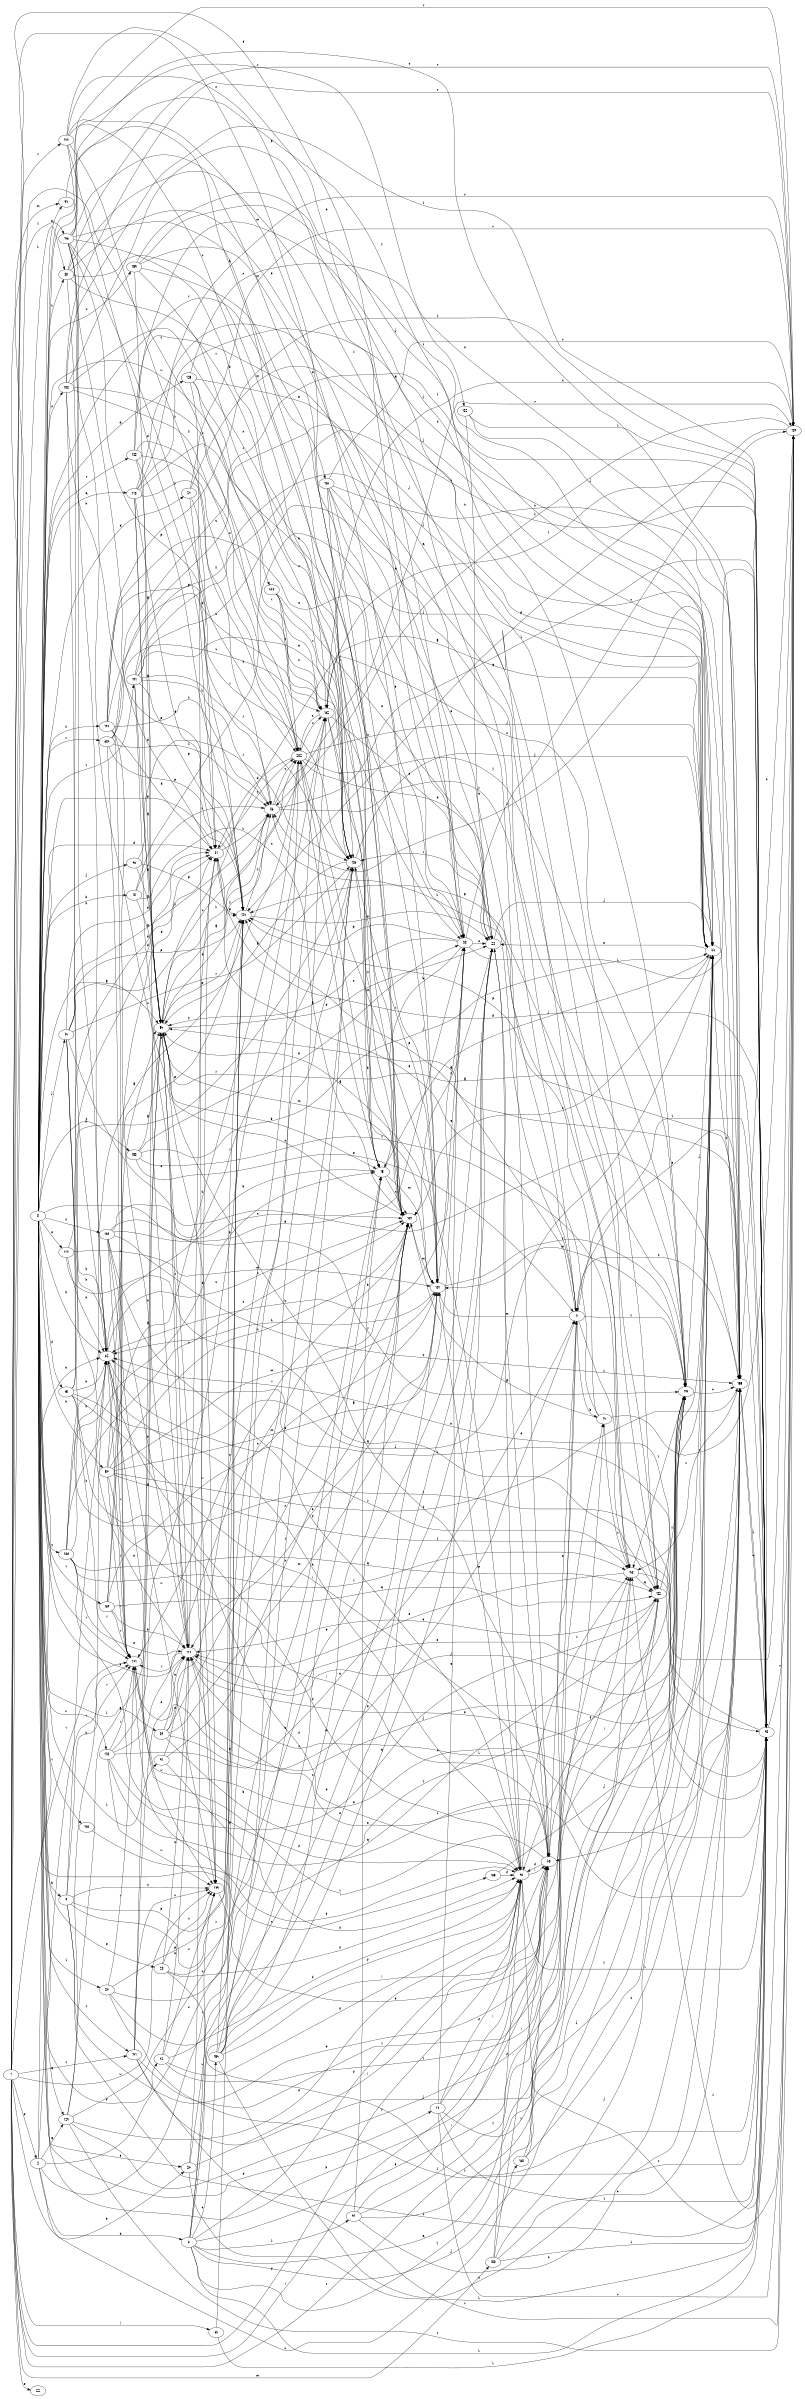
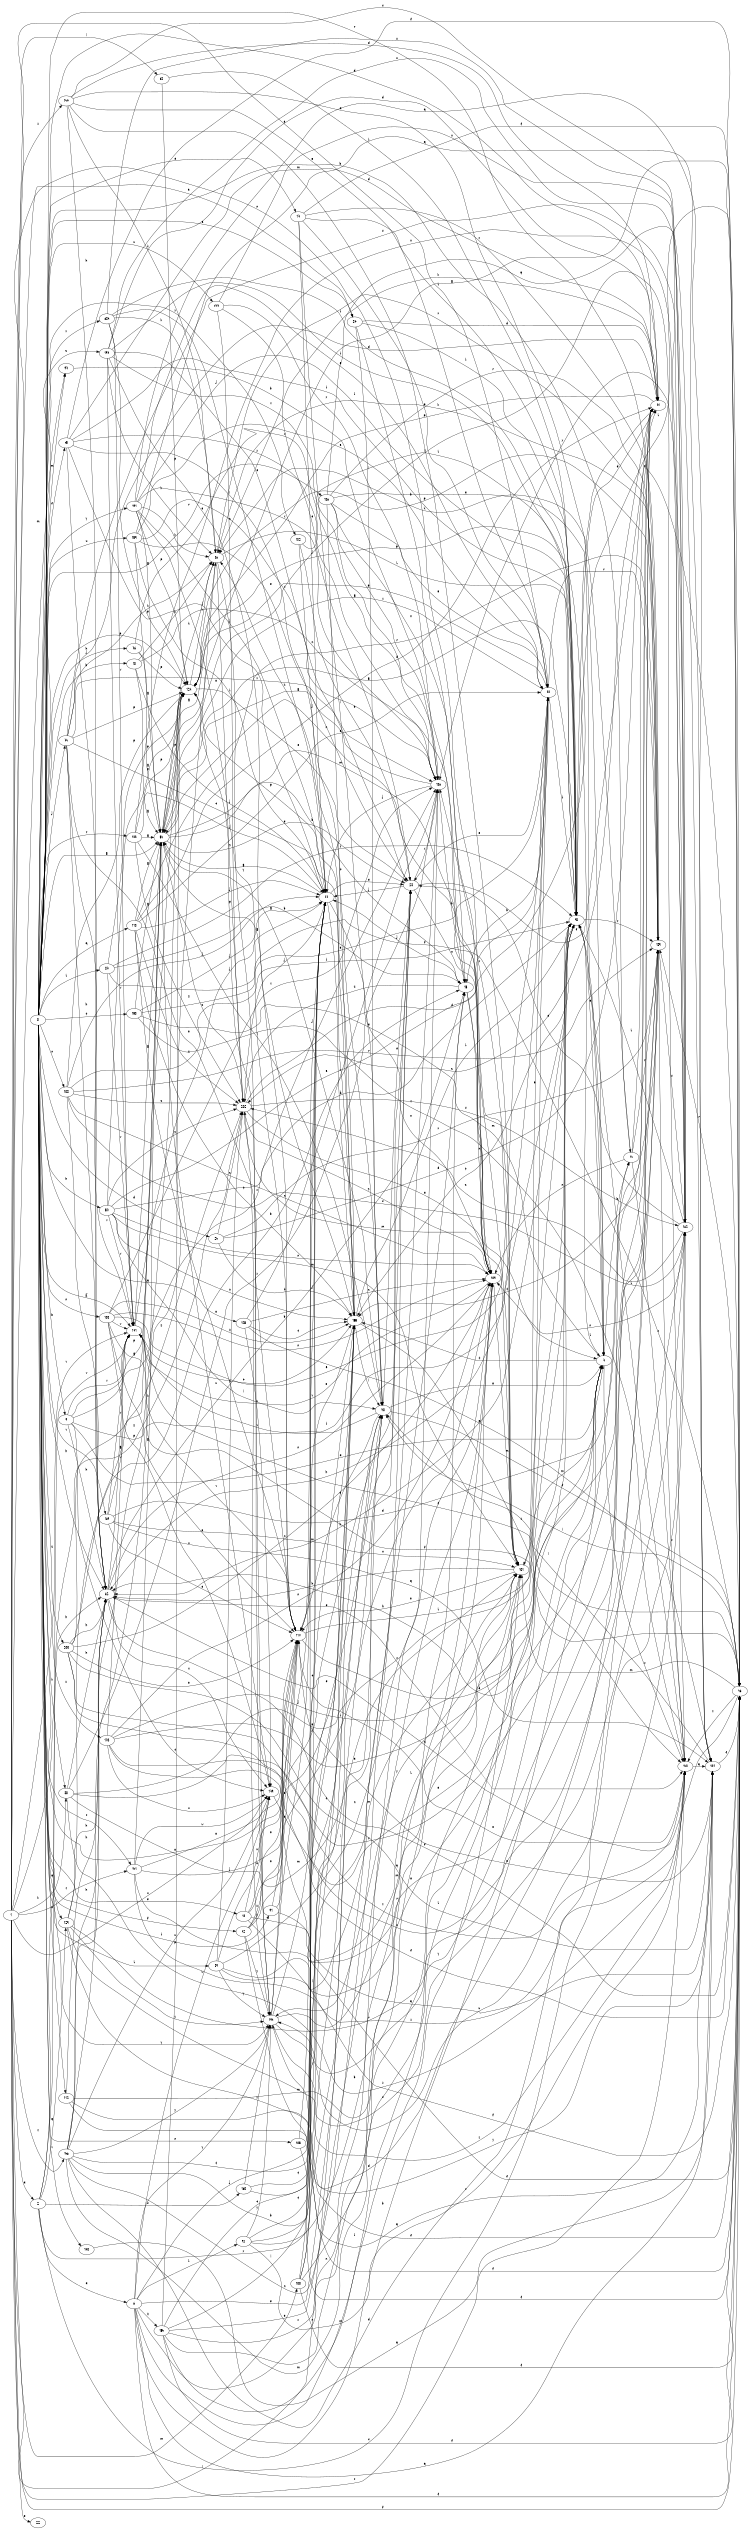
  strict digraph {
    fontname="Patrick Hand"
    rankdir=LR
    node [fontname="Patrick Hand"]
    edge [fontname="Patrick Hand"]
    0
    9
    10
    14
    17
-   18 [label=28]
+   18
    24
    31
    37
    42
    45
    54
    57
    62
    74
    76
    80
    87
    89
    91
    97
    103
    105
    108
    112
    113
    117
    124
    125
    129
    133
    136
    139
    141
    153
    159
    169
    170
    171
    173
    n41 [label=477]
    182
    n43 [label=684]
    191
    194
    197
    200
    179
    186
    93
    7
    109
    77
    86
    148
    38
    46
    70
    23
    202
    155
    15
    101
    162
    132
    1
    2
    22
    63
    100
    146
    147
    6
    160
    92
    154
    0 -> 9 [label=b]
    0 -> 10 [label=b]
    0 -> 14 [label=b]
    0 -> 17 [label=c]
    0 -> 18 [label=c]
    0 -> 24 [label=d]
    0 -> 31 [label=d]
    0 -> 37 [label=e]
    0 -> 42 [label=f]
    0 -> 45 [label=f]
    0 -> 54 [label=g]
    0 -> 57 [label=h]
    0 -> 62 [label=h]
    0 -> 74 [label=j]
    0 -> 76 [label=j]
    0 -> 80 [label=k]
    0 -> 87 [label=l]
    0 -> 89 [label=l]
    0 -> 91 [label=l]
    0 -> 97 [label=m]
    0 -> 103 [label=n]
    0 -> 105 [label=n]
    0 -> 108 [label=n]
    0 -> 112 [label=o]
    0 -> 113 [label=q]
    0 -> 117 [label=o]
    0 -> 124 [label=p]
    0 -> 125 [label=q]
    0 -> 129 [label=q]
    0 -> 133 [label=r]
    0 -> 136 [label=r]
    0 -> 139 [label=r]
    0 -> 141 [label=s]
    0 -> 153 [label=t]
    0 -> 159 [label=u]
    0 -> 169 [label=v]
    0 -> 170 [label=v]
    0 -> 171 [label=v]
    0 -> 173 [label=w]
    0 -> n41 [label=w]
    0 -> 182 [label=x]
    0 -> n43 [label=x]
    0 -> 191 [label=y]
    0 -> 194 [label=y]
    0 -> 197 [label=z]
    0 -> 200 [label=z]
    9 -> 62 [label=h]
    9 -> 124 [label=p]
    9 -> 171 [label=v]
    9 -> 179 [label=t]
    9 -> 186 [label=x]
    9 -> 93 [label=l]
    9 -> 7 [label=a]
    10 -> 54 [label=g]
    10 -> 109 [label=n]
    10 -> 77 [label=j]
    10 -> 86 [label=k]
    14 -> 31 [label=d]
    14 -> 139 [label=r]
    14 -> 109 [label=n]
    14 -> 86 [label=k]
    14 -> 148 [label=s]
    17 -> 139 [label=r]
    17 -> 93 [label=l]
    17 -> 77 [label=j]
    17 -> 38 [label=e]
    17 -> 46 [label=f]
    17 -> 70 [label=i]
    18 -> 117 [label=o]
    18 -> 179 [label=w]
    18 -> 93 [label=l]
    18 -> 46 [label=f]
    18 -> 23 [label=c]
    24 -> 31 [label=d]
    24 -> 139 [label=r]
    24 -> 202 [label=z]
    24 -> 155 [label=t]
    31 -> 124 [label=p]
    31 -> 86 [label=k]
    31 -> 202 [label=z]
    37 -> 31 [label=d]
    37 -> 93 [label=l]
    37 -> 70 [label=i]
    37 -> 15 [label=b]
    42 -> 117 [label=o]
    42 -> 194 [label=y]
    42 -> 179 [label=w]
    42 -> 46 [label=f]
    42 -> 23 [label=c]
    45 -> 31 [label=d]
    45 -> 62 [label=h]
    45 -> 186 [label=x]
    45 -> 93 [label=l]
    45 -> 77 [label=j]
    45 -> 46 [label=f]
    45 -> 70 [label=i]
    54 -> 124 [label=p]
    54 -> 179 [label=w]
    54 -> 109 [label=n]
    54 -> 86 [label=k]
-   54 -> 117 [label=s]
+   54 -> 148 [label=s]
    54 -> 23 [label=c]
    54 -> 202 [label=z]
    54 -> 15 [label=b]
    54 -> 101 [label=m]
    57 -> 124 [label=p]
    57 -> 171 [label=v]
    57 -> 93 [label=l]
    57 -> 109 [label=n]
    57 -> 38 [label=e]
    57 -> 70 [label=i]
    57 -> 202 [label=z]
    57 -> 155 [label=t]
    57 -> 101 [label=m]
    62 -> 171 [label=v]
    62 -> 179 [label=w]
    62 -> 109 [label=n]
    62 -> 148 [label=s]
    62 -> 46 [label=f]
    62 -> 15 [label=b]
    74 -> 31 [label=d]
    74 -> 62 [label=h]
    74 -> 117 [label=o]
    74 -> 124 [label=p]
    74 -> 171 [label=v]
    74 -> 186 [label=x]
    74 -> 86 [label=k]
    74 -> 155 [label=t]
    74 -> 162 [label=u]
    76 -> 54 [label=g]
    76 -> 124 [label=p]
    76 -> 186 [label=x]
    80 -> 62 [label=h]
    80 -> 139 [label=r]
    80 -> 186 [label=x]
    80 -> 148 [label=s]
    80 -> 38 [label=e]
    80 -> 101 [label=m]
    87 -> 124 [label=p]
    87 -> 171 [label=v]
    87 -> 93 [label=l]
    87 -> 46 [label=f]
    87 -> 15 [label=b]
    89 -> 117 [label=o]
    89 -> 194 [label=y]
    89 -> 7 [label=a]
    89 -> 109 [label=n]
    89 -> 202 [label=z]
    89 -> 101 [label=m]
    91 -> 117 [label=o]
    91 -> 109 [label=n]
    91 -> 46 [label=f]
    97 -> 15 [label=b]
    103 -> 117 [label=o]
    103 -> 171 [label=v]
    103 -> 179 [label=w]
    103 -> 186 [label=x]
    103 -> 109 [label=n]
    103 -> 38 [label=e]
    103 -> 46 [label=f]
    103 -> 155 [label=t]
    105 -> 77 [label=j]
    105 -> 46 [label=f]
    108 -> 62 [label=h]
    108 -> 124 [label=p]
    108 -> 139 [label=r]
    108 -> 93 [label=l]
    108 -> 109 [label=n]
    108 -> 77 [label=j]
    108 -> 202 [label=z]
    108 -> 162 [label=u]
    112 -> 31 [label=d]
    112 -> 62 [label=h]
    112 -> 101 [label=m]
    112 -> 132 [label=q]
    113 -> 31 [label=d]
    113 -> 54 [label=g]
    113 -> 117 [label=o]
    113 -> 139 [label=r]
    113 -> 77 [label=j]
    113 -> 38 [label=e]
    113 -> 202 [label=z]
    113 -> 155 [label=t]
    117 -> 31 [label=d]
    117 -> 171 [label=v]
    117 -> 93 [label=l]
    117 -> 77 [label=j]
    124 -> 86 [label=k]
    124 -> 23 [label=c]
    125 -> 179 [label=w]
    125 -> 186 [label=x]
    125 -> 109 [label=n]
    125 -> 155 [label=t]
    125 -> 132 [label=q]
    129 -> 54 [label=g]
    129 -> 62 [label=h]
    129 -> 139 [label=r]
    129 -> 194 [label=y]
    129 -> 46 [label=f]
    129 -> 162 [label=u]
    133 -> 54 [label=g]
    133 -> 124 [label=p]
    133 -> 77 [label=j]
    133 -> 70 [label=i]
    133 -> 202 [label=z]
    133 -> 162 [label=u]
    136 -> 139 [label=r]
    136 -> 186 [label=x]
    136 -> 7 [label=a]
    136 -> 109 [label=n]
    136 -> 38 [label=e]
    136 -> 155 [label=t]
    136 -> 132 [label=q]
    139 -> 62 [label=h]
    139 -> 124 [label=p]
    139 -> 86 [label=k]
    139 -> 148 [label=s]
    139 -> 155 [label=t]
    139 -> 162 [label=u]
    141 -> 54 [label=g]
    141 -> 117 [label=o]
    141 -> 139 [label=r]
    141 -> 179 [label=w]
    141 -> 77 [label=j]
    141 -> 148 [label=s]
    153 -> 54 [label=g]
    153 -> 7 [label=a]
    153 -> 77 [label=j]
    153 -> 148 [label=s]
    153 -> 38 [label=e]
    159 -> 54 [label=g]
    159 -> 186 [label=x]
    159 -> 77 [label=l]
    159 -> 38 [label=e]
    159 -> 23 [label=c]
    159 -> 132 [label=q]
    169 -> 31 [label=d]
    169 -> 54 [label=g]
    169 -> 117 [label=o]
    169 -> 171 [label=v]
    169 -> 101 [label=m]
    169 -> 132 [label=q]
    170 -> 132 [label=q]
    171 -> 54 [label=g]
    171 -> 77 [label=j]
    171 -> 46 [label=f]
    171 -> 155 [label=t]
    173 -> 171 [label=v]
    173 -> 179 [label=w]
    173 -> 93 [label=l]
    173 -> 7 [label=a]
    173 -> 109 [label=n]
    173 -> 162 [label=u]
    173 -> 132 [label=q]
    n41 -> 186 [label=x]
    n41 -> 23 [label=c]
    n41 -> 202 [label=z]
    n41 -> 162 [label=u]
    182 -> 93 [label=l]
    182 -> 77 [label=j]
    182 -> 23 [label=c]
    n43 -> 124 [label=p]
    n43 -> 171 [label=v]
    n43 -> 93 [label=l]
    n43 -> 77 [label=j]
    n43 -> 86 [label=k]
    n43 -> 162 [label=u]
    191 -> 54 [label=g]
    191 -> 117 [label=o]
    191 -> 124 [label=p]
    191 -> 186 [label=x]
    191 -> 93 [label=l]
    191 -> 77 [label=j]
    191 -> 86 [label=k]
    191 -> 38 [label=e]
    191 -> 132 [label=q]
    194 -> 117 [label=o]
    194 -> 124 [label=p]
    194 -> 77 [label=j]
    194 -> 148 [label=s]
    194 -> 155 [label=t]
    194 -> 101 [label=m]
    194 -> 162 [label=u]
    197 -> 31 [label=d]
    197 -> 117 [label=o]
    197 -> 171 [label=v]
    197 -> 186 [label=x]
    197 -> 93 [label=l]
    197 -> 86 [label=k]
    197 -> 23 [label=c]
    197 -> 162 [label=u]
    200 -> 62 [label=h]
    200 -> 117 [label=o]
    200 -> 109 [label=n]
    200 -> 148 [label=s]
    200 -> 46 [label=f]
    200 -> 202 [label=z]
    200 -> 15 [label=b]
    200 -> 132 [label=q]
    179 -> 7 [label=a]
    186 -> 54 [label=g]
    186 -> 77 [label=j]
    186 -> 15 [label=b]
    93 -> 31 [label=d]
    93 -> 54 [label=g]
    93 -> 62 [label=h]
    93 -> 139 [label=r]
    93 -> 7 [label=a]
    93 -> 155 [label=t]
    7 -> 14 [label=b]
    7 -> 124 [label=p]
    7 -> 194 [label=y]
    7 -> 93 [label=l]
    7 -> 148 [label=s]
    7 -> 155 [label=t]
    7 -> 101 [label=m]
    109 -> 171 [label=v]
    109 -> 202 [label=z]
    109 -> 101 [label=m]
    77 -> 54 [label=g]
    77 -> 109 [label=n]
    77 -> 23 [label=c]
    77 -> 155 [label=t]
    86 -> 54 [label=g]
    86 -> 139 [label=r]
    86 -> 194 [label=y]
    86 -> 93 [label=l]
    86 -> 202 [label=z]
    148 -> 117 [label=o]
    148 -> 93 [label=l]
    148 -> 132 [label=q]
    38 -> 54 [label=g]
    38 -> 62 [label=h]
    38 -> 124 [label=p]
    38 -> 139 [label=r]
    38 -> 93 [label=l]
    38 -> 23 [label=c]
    38 -> 15 [label=b]
    46 -> 54 [label=g]
    46 -> 62 [label=h]
    46 -> 139 [label=r]
    46 -> 93 [label=l]
    46 -> 148 [label=s]
    46 -> 70 [label=i]
    46 -> 101 [label=m]
    70 -> 54 [label=g]
    70 -> 117 [label=o]
    70 -> 171 [label=v]
    70 -> 7 [label=a]
    70 -> 46 [label=f]
    70 -> 23 [label=c]
    23 -> 186 [label=x]
    23 -> 109 [label=n]
    23 -> 77 [label=j]
    23 -> 46 [label=f]
    202 -> 31 [label=d]
    202 -> 194 [label=y]
    202 -> 7 [label=a]
    202 -> 77 [label=j]
    202 -> 101 [label=m]
    202 -> 162 [label=u]
    155 -> 54 [label=g]
    155 -> 117 [label=o]
    155 -> 124 [label=p]
    155 -> 93 [label=l]
    155 -> 86 [label=k]
    155 -> 148 [label=s]
    155 -> 70 [label=i]
    15 -> 109 [label=n]
    15 -> 77 [label=j]
    15 -> 202 [label=z]
    15 -> 101 [label=m]
    101 -> 62 [label=h]
    101 -> 117 [label=o]
    101 -> 194 [label=y]
    101 -> 186 [label=x]
    101 -> 38 [label=e]
    162 -> 186 [label=x]
    162 -> 93 [label=l]
    162 -> 109 [label=n]
    162 -> 23 [label=c]
    162 -> 202 [label=z]
    132 -> 117 [label=o]
    132 -> 194 [label=y]
    132 -> 46 [label=f]
    132 -> 70 [label=i]
    1 -> 37 [label=e]
    1 -> 80 [label=k]
    1 -> 97 [label=m]
    1 -> 141 [label=s]
    1 -> 171 [label=v]
    1 -> 179 [label=w]
    1 -> 109 [label=n]
    1 -> 148 [label=s]
    1 -> 38 [label=e]
    1 -> 46 [label=f]
    1 -> 70 [label=i]
    1 -> 202 [label=z]
    1 -> 2 [label=a]
    1 -> 22 [label=c]
    1 -> 63 [label=i]
    1 -> 100 [label=m]
    1 -> 146 [label=s]
    1 -> 147 [label=s]
    2 -> 62 [label=h]
    2 -> 129 [label=q]
    2 -> 171 [label=v]
    2 -> 186 [label=x]
    2 -> 162 [label=u]
    2 -> 6 [label=a]
    2 -> 160 [label=u]
    63 -> 124 [label=p]
    63 -> 93 [label=l]
    100 -> 93 [label=l]
    100 -> 77 [label=j]
    100 -> 46 [label=f]
    100 -> 70 [label=i]
    100 -> 155 [label=t]
    146 -> 31 [label=d]
    146 -> 62 [label=h]
    146 -> 124 [label=p]
    146 -> 194 [label=y]
    146 -> 179 [label=w]
    146 -> 109 [label=n]
    146 -> 86 [label=k]
    146 -> 155 [label=t]
    146 -> 15 [label=b]
    146 -> 101 [label=m]
    147 -> 31 [label=d]
    147 -> 62 [label=h]
    147 -> 7 [label=a]
    147 -> 86 [label=k]
    147 -> 38 [label=e]
    147 -> 101 [label=m]
    147 -> 162 [label=u]
    6 -> 14 [label=b]
    6 -> 194 [label=y]
    6 -> 179 [label=w]
    6 -> 93 [label=l]
    6 -> 109 [label=n]
    6 -> 77 [label=j]
    6 -> 46 [label=f]
    6 -> 23 [label=c]
    6 -> 132 [label=q]
    6 -> 92 [label=l]
    6 -> 154 [label=t]
    160 -> 194 [label=y]
    160 -> 70 [label=i]
    160 -> 155 [label=t]
    92 -> 194 [label=y]
    92 -> 148 [label=s]
    92 -> 70 [label=i]
    92 -> 155 [label=t]
    92 -> 15 [label=b]
    154 -> 124 [label=p]
    154 -> 186 [label=x]
    154 -> 109 [label=n]
    154 -> 46 [label=f]
    154 -> 70 [label=i]
    154 -> 23 [label=c]
    154 -> 155 [label=t]
    154 -> 101 [label=m]
  }
